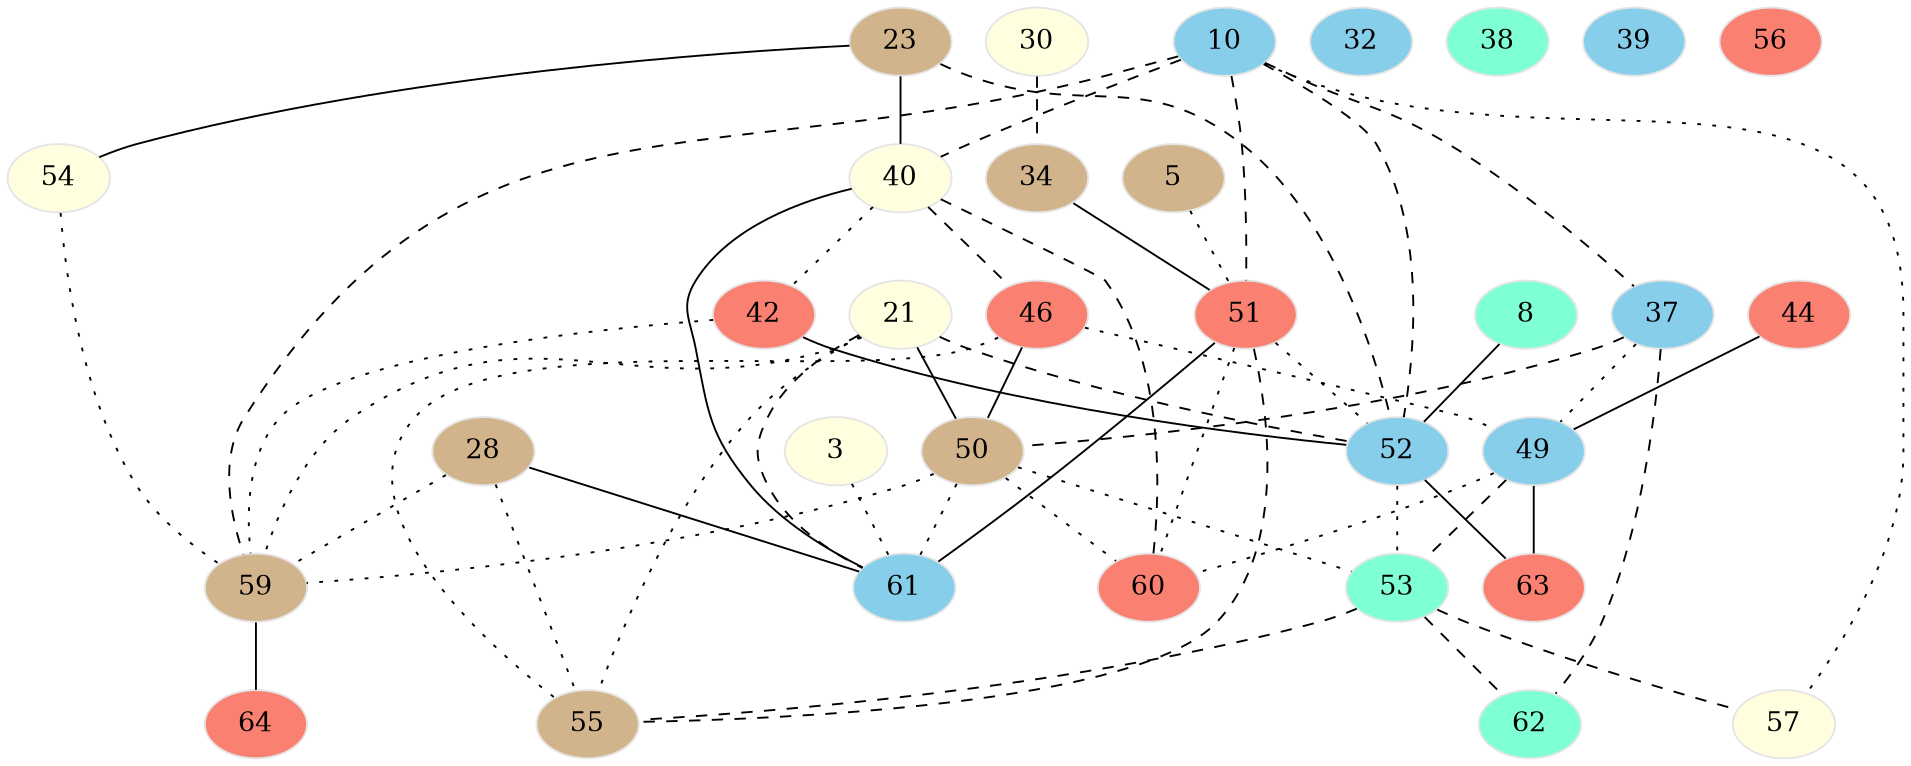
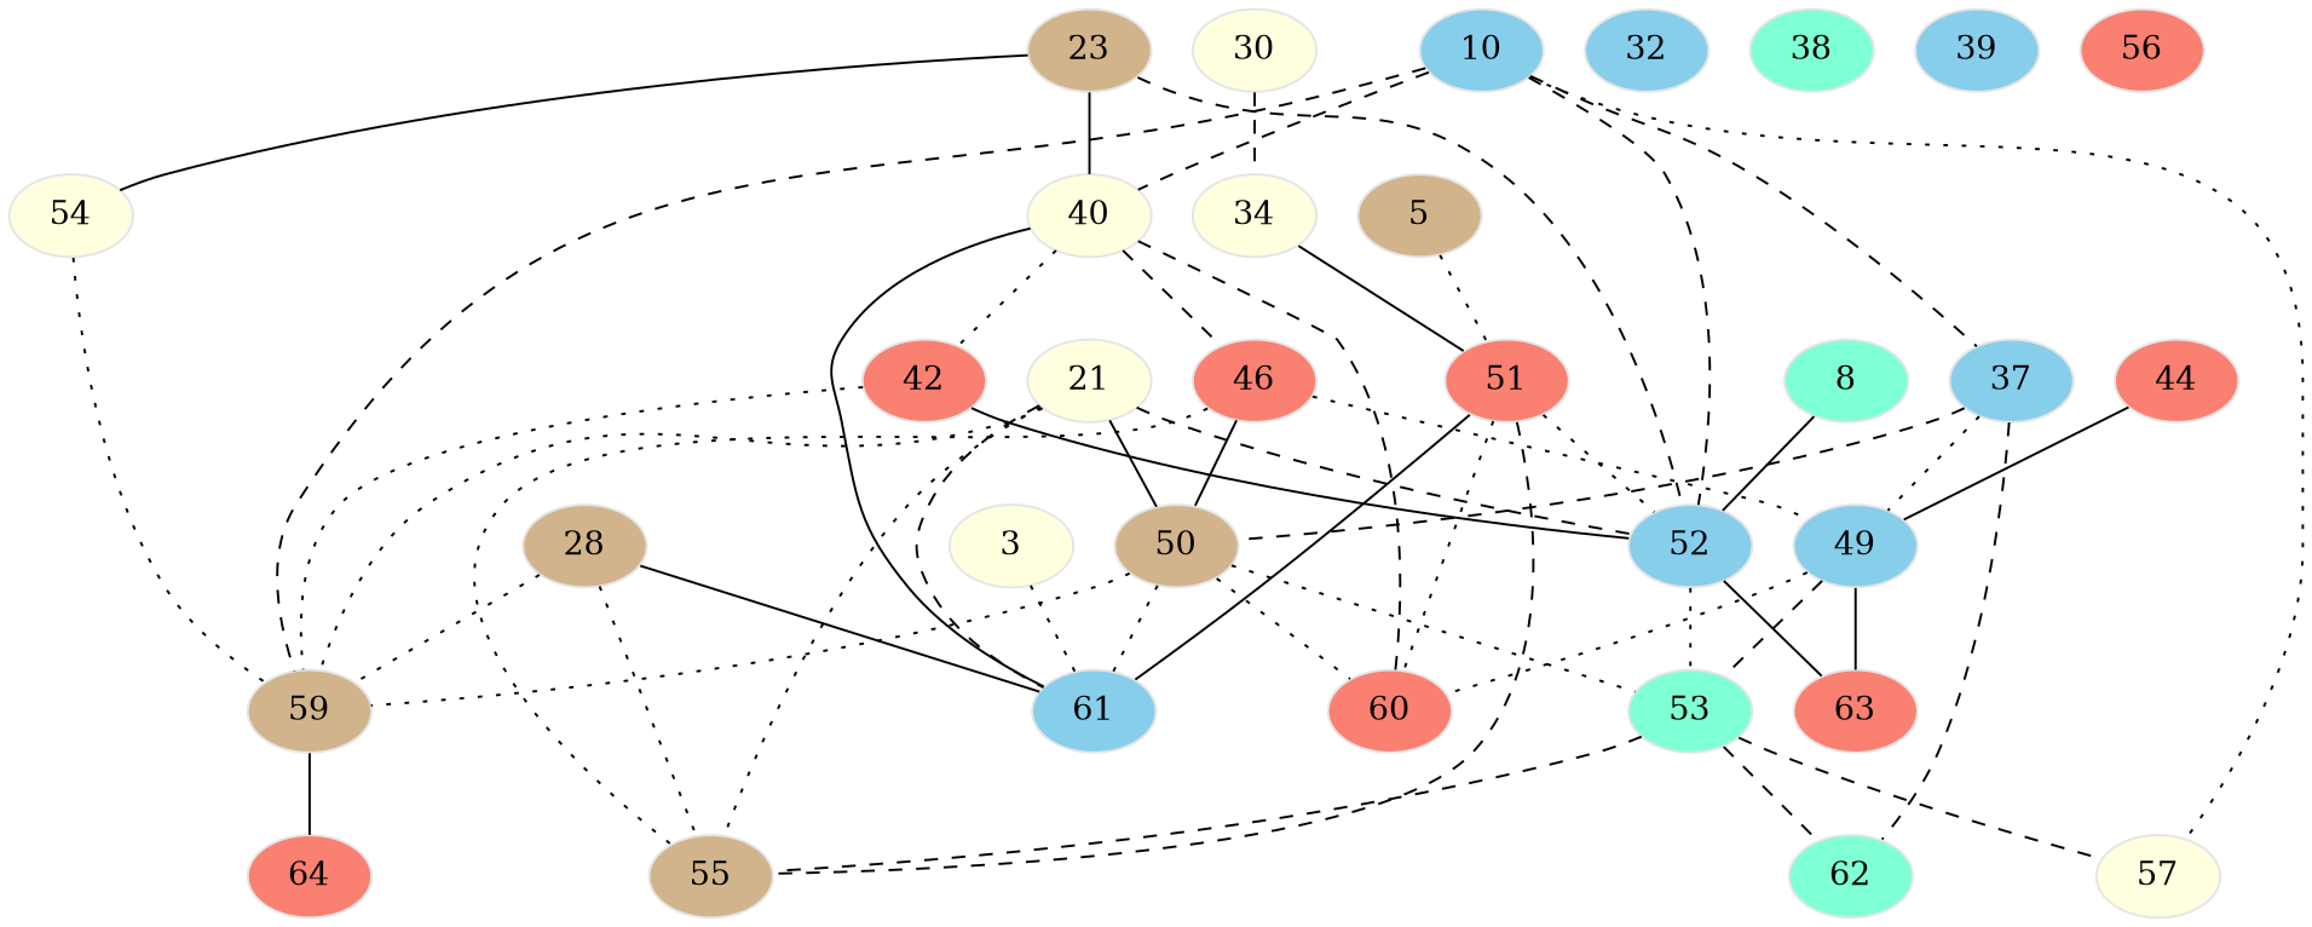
  graph {
    node [color=gray90 fillcolor=salmon style=filled]
    edge [style=dotted]
    61 [fillcolor=skyblue super="+58"]
    3 [fillcolor=lightyellow]
    51 [super="+7+48"]
    52 [fillcolor=skyblue super="+1+13"]
    55 [fillcolor=tan]
    60 [super="+19+47"]
    5 [fillcolor=tan]
    53 [fillcolor=aquamarine super="+36"]
    63
    8 [fillcolor=aquamarine]
    37 [fillcolor=skyblue super="+17"]
    50 [fillcolor=tan super="+4+33"]
    49 [fillcolor=skyblue super="+41+43+45+15"]
    62 [fillcolor=aquamarine]
    10 [fillcolor=skyblue]
    40 [fillcolor=lightyellow super="+16"]
    57 [fillcolor=lightyellow]
    59 [fillcolor=tan super="+31"]
    42
    46
    64
    21 [fillcolor=lightyellow super="+11"]
    23 [fillcolor=tan super="+14"]
    54 [fillcolor=lightyellow]
    28 [fillcolor=tan]
    30 [fillcolor=lightyellow]
-   34 [fillcolor=tan]
+   34 [fillcolor=lightyellow]
    32 [fillcolor=skyblue]
    38 [fillcolor=aquamarine]
    39 [fillcolor=skyblue]
    44
    56
    3 -- 61
    51 -- 61 [style=solid weight=3]
    51 -- 52
    51 -- 55 [style=dashed]
    51 -- 60
    52 -- 53 [weight=2]
    52 -- 63 [style=solid]
    5 -- 51
    53 -- 55 [style=dashed]
    53 -- 62 [style=dashed]
    53 -- 57 [style=dashed]
    8 -- 52 [style=solid]
    37 -- 50 [style=dashed weight=2]
    37 -- 49
    37 -- 62 [style=dashed]
    50 -- 61 [weight=2]
    50 -- 60 [weight=2]
    50 -- 53
    50 -- 59
    49 -- 60
    49 -- 53 [style=dashed]
    49 -- 63 [style=solid]
-   10 -- 51 [style=dashed]
    10 -- 52 [style=dashed]
    10 -- 37 [style=dashed]
    10 -- 40 [style=dashed weight=2]
    10 -- 57
    10 -- 59 [style=dashed weight=2]
    40 -- 61 [style=solid weight=2]
    40 -- 60 [style=dashed weight=2]
    40 -- 42
    40 -- 46 [style=dashed]
    59 -- 64 [style=solid]
    42 -- 52 [style=solid]
    42 -- 59
    46 -- 55
    46 -- 50 [style=solid]
    46 -- 49
    21 -- 61 [style=dashed]
    21 -- 52 [style=dashed weight=3]
    21 -- 55
    21 -- 50 [style=solid]
    21 -- 59
    23 -- 52 [style=dashed]
    23 -- 40 [style=solid]
    23 -- 54 [style=solid]
    54 -- 59
    28 -- 61 [style=solid]
    28 -- 55
    28 -- 59 [weight=2]
    30 -- 34 [style=dashed]
    34 -- 51 [style=solid]
    44 -- 49 [style=solid]
  }
